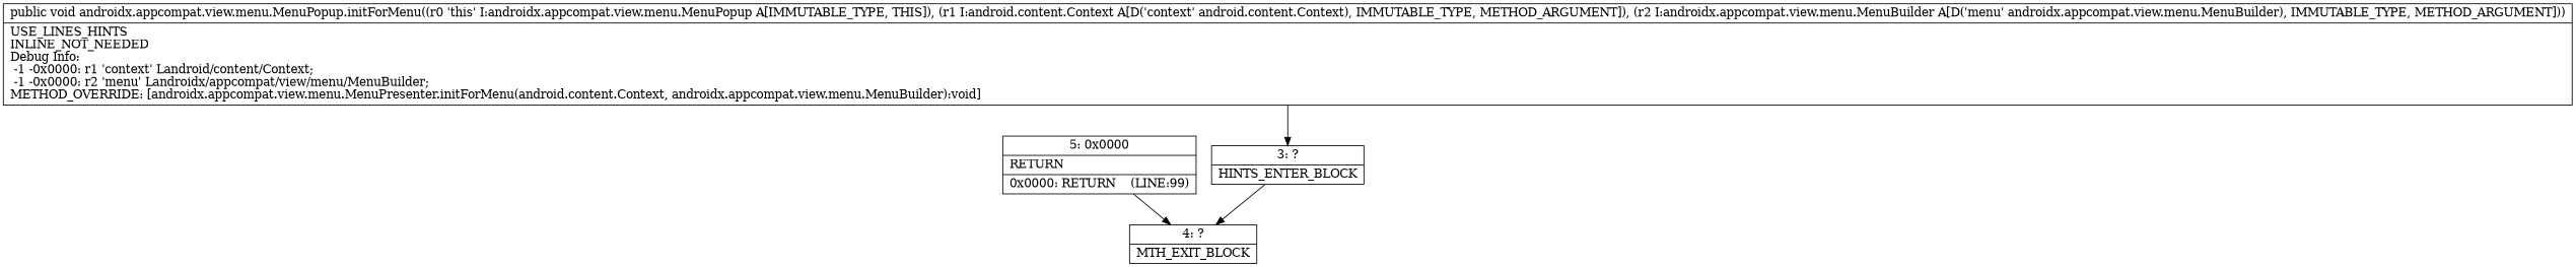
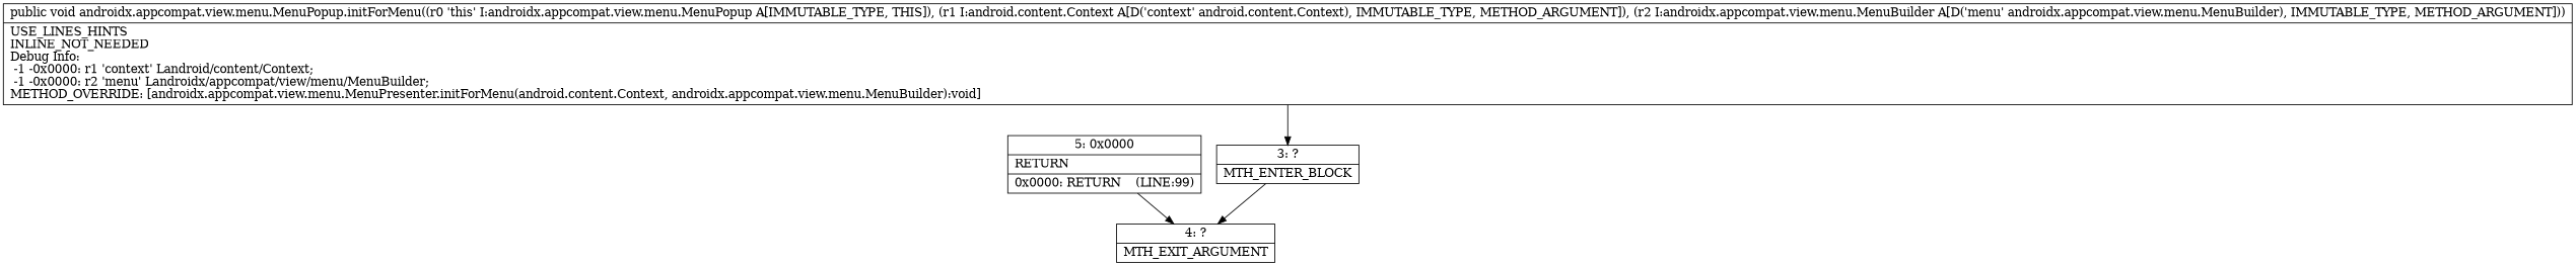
  digraph {
    node [shape=record]
-   n1 [label="{3\:\ ?|HINTS_ENTER_BLOCK\l}"]
-   n2 [label="{4\:\ ?|MTH_EXIT_BLOCK\l}"]
+   n1 [label="{3\:\ ?|MTH_ENTER_BLOCK\l}"]
+   n2 [label="{4\:\ ?|MTH_EXIT_ARGUMENT\l}"]
    n3 [label="{5\:\ 0x0000|RETURN\l|0x0000: RETURN    (LINE:99)\l}"]
    n4 [label="{public void androidx.appcompat.view.menu.MenuPopup.initForMenu((r0 'this' I:androidx.appcompat.view.menu.MenuPopup A[IMMUTABLE_TYPE, THIS]), (r1 I:android.content.Context A[D('context' android.content.Context), IMMUTABLE_TYPE, METHOD_ARGUMENT]), (r2 I:androidx.appcompat.view.menu.MenuBuilder A[D('menu' androidx.appcompat.view.menu.MenuBuilder), IMMUTABLE_TYPE, METHOD_ARGUMENT]))  | USE_LINES_HINTS\lINLINE_NOT_NEEDED\lDebug Info:\l  \-1 \-0x0000: r1 'context' Landroid\/content\/Context;\l  \-1 \-0x0000: r2 'menu' Landroidx\/appcompat\/view\/menu\/MenuBuilder;\lMETHOD_OVERRIDE: [androidx.appcompat.view.menu.MenuPresenter.initForMenu(android.content.Context, androidx.appcompat.view.menu.MenuBuilder):void]\l}"]
    n1 -> n2
    n3 -> n2
    n4 -> n1
  }
